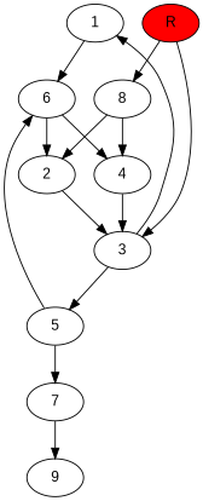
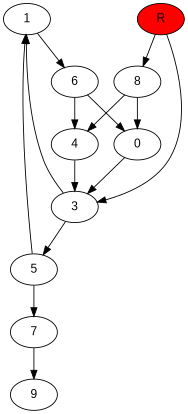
  digraph {
    fontname="Liberation Sans"
    node [fontname="Liberation Sans"]
    edge [fontname="Liberation Sans"]
    1
    6
-   2
+   2 [label=0]
    4
    3
    5
    8
    7
    9
    R [fillcolor="#ff0000" style=filled]
    1 -> 6
    6 -> 2
    6 -> 4
    2 -> 3
    4 -> 3
    3 -> 1
    3 -> 5
-   5 -> 6
+   5 -> 1
    5 -> 7
    8 -> 2
    8 -> 4
    7 -> 9
    R -> 3
    R -> 8
  }
